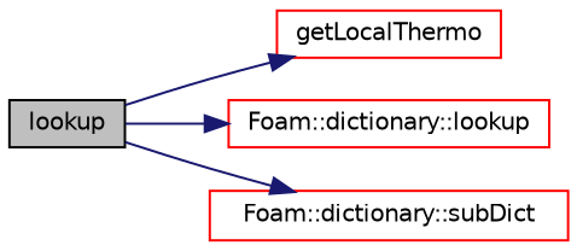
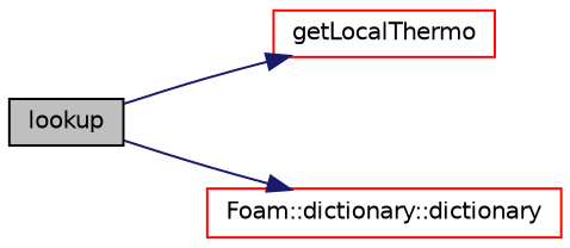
  digraph {
    rankdir=LR
    node [color=red fontname=Helvetica fontsize=10 shape=record]
    edge [color=midnightblue fontname=Helvetica fontsize=10 labelfontname=Helvetica labelfontsize=10 style=solid]
    n1 [color=black fillcolor=grey75 fontcolor=black height=0.2 label=lookup style=filled width=0.4]
    n2 [height=0.2 label=getLocalThermo width=0.4]
-   n3 [height=0.2 label="Foam::dictionary::lookup" width=0.4]
-   n4 [height=0.2 label="Foam::dictionary::subDict" width=0.4]
+   n4 [height=0.2 label="Foam::dictionary::dictionary" width=0.4]
    n1 -> n2
-   n1 -> n3
    n1 -> n4
  }
